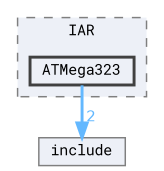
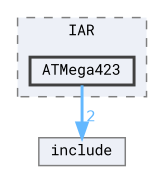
  digraph {
    compound=true
    fontname="Roboto Mono"
    node [fillcolor="#edf0f7" fontname="Roboto Mono" fontsize=10 shape=box]
-   n1 [color=grey25 height=0.2 label=ATMega323 style="filled,bold" width=0.4]
+   n1 [color=grey25 height=0.2 label=ATMega423 style="filled,bold" width=0.4]
    n2 [color=grey50 height=0.2 label=include style=filled width=0.4]
    subgraph cluster_1 {
      bgcolor="#edf0f7"
      fontsize=10
      label=IAR
      pencolor=grey50
      style="filled,dashed"
      n1
    }
    n1 -> n2 [color=steelblue1 fontcolor=steelblue1 fontname="Roboto Mono" fontsize=10 headlabel=2 labeldistance=1.5 labelfontname=Helvetica labelfontsize=10 style=bold]
  }
